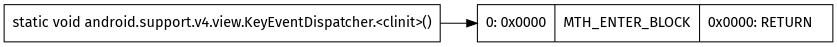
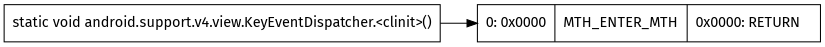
  digraph {
    rankdir=LR
    fontname="Fira Sans"
    node [shape=record fontname="Fira Sans"]
-   n1 [label="{0\:\ 0x0000|MTH_ENTER_BLOCK\l|0x0000: RETURN   \l}"]
+   n1 [label="{0\:\ 0x0000|MTH_ENTER_MTH\l|0x0000: RETURN   \l}"]
    n2 [label="{static void android.support.v4.view.KeyEventDispatcher.\<clinit\>() }"]
    n2 -> n1 [fontname="Fira Sans"]
  }
